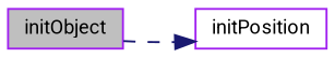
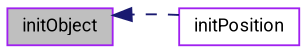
  digraph {
    rankdir=LR
    node [color=purple fontname=Roboto fontsize=10 shape=record style=filled]
    n1 [fillcolor=grey75 fontcolor=black height=0.2 label=initObject width=0.4]
    n2 [fillcolor=white height=0.2 label=initPosition width=0.4]
-   n1 -> n2 [color=midnightblue fontname=Roboto fontsize=10 labelfontname=Roboto labelfontsize=10 style=dashed]
+   n2 -> n1 [color=midnightblue fontname=Roboto fontsize=10 labelfontname=Roboto labelfontsize=10 style=dashed]
  }
